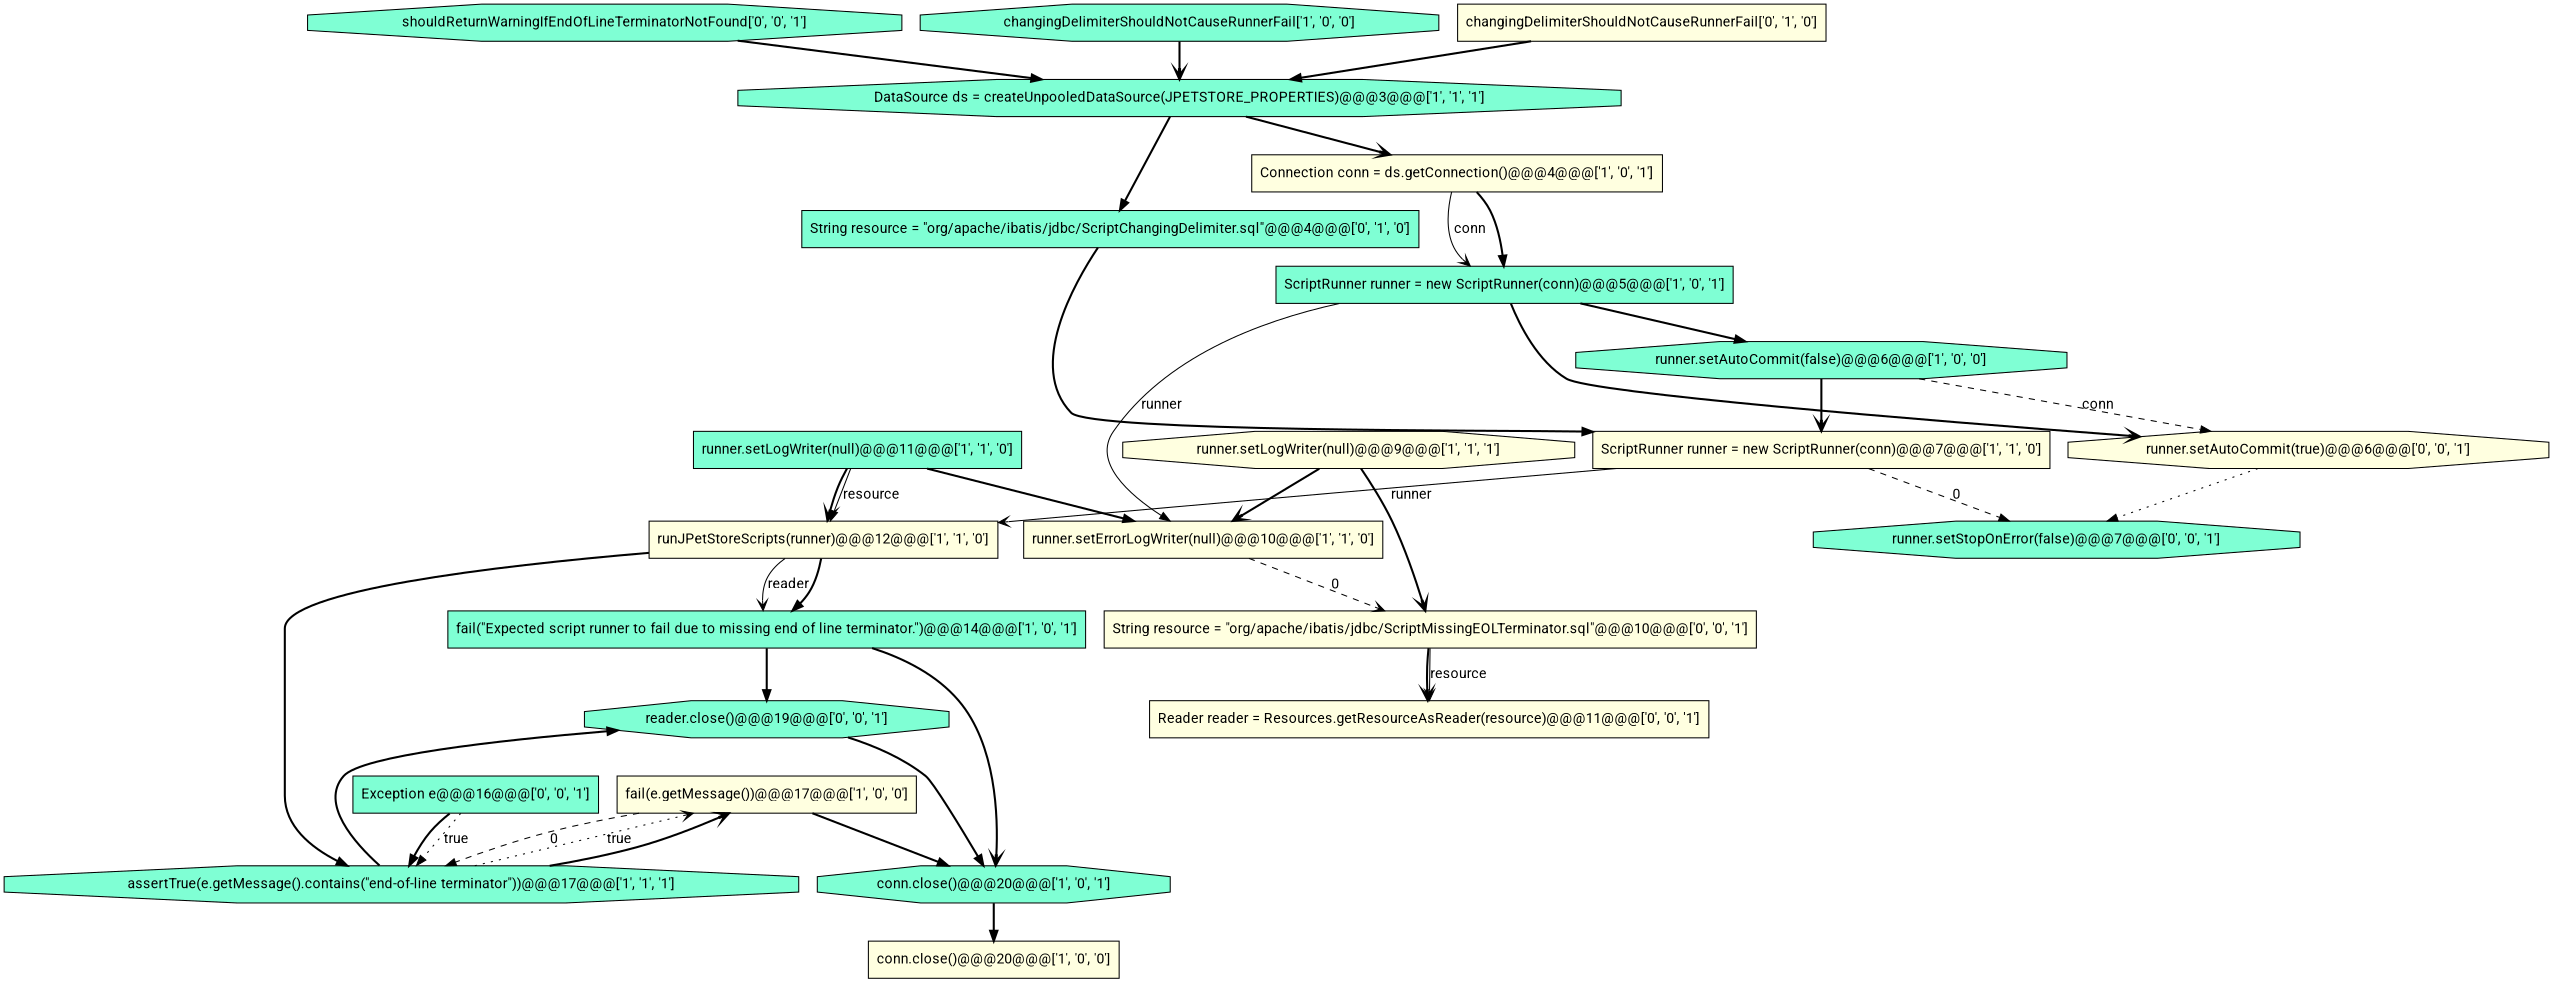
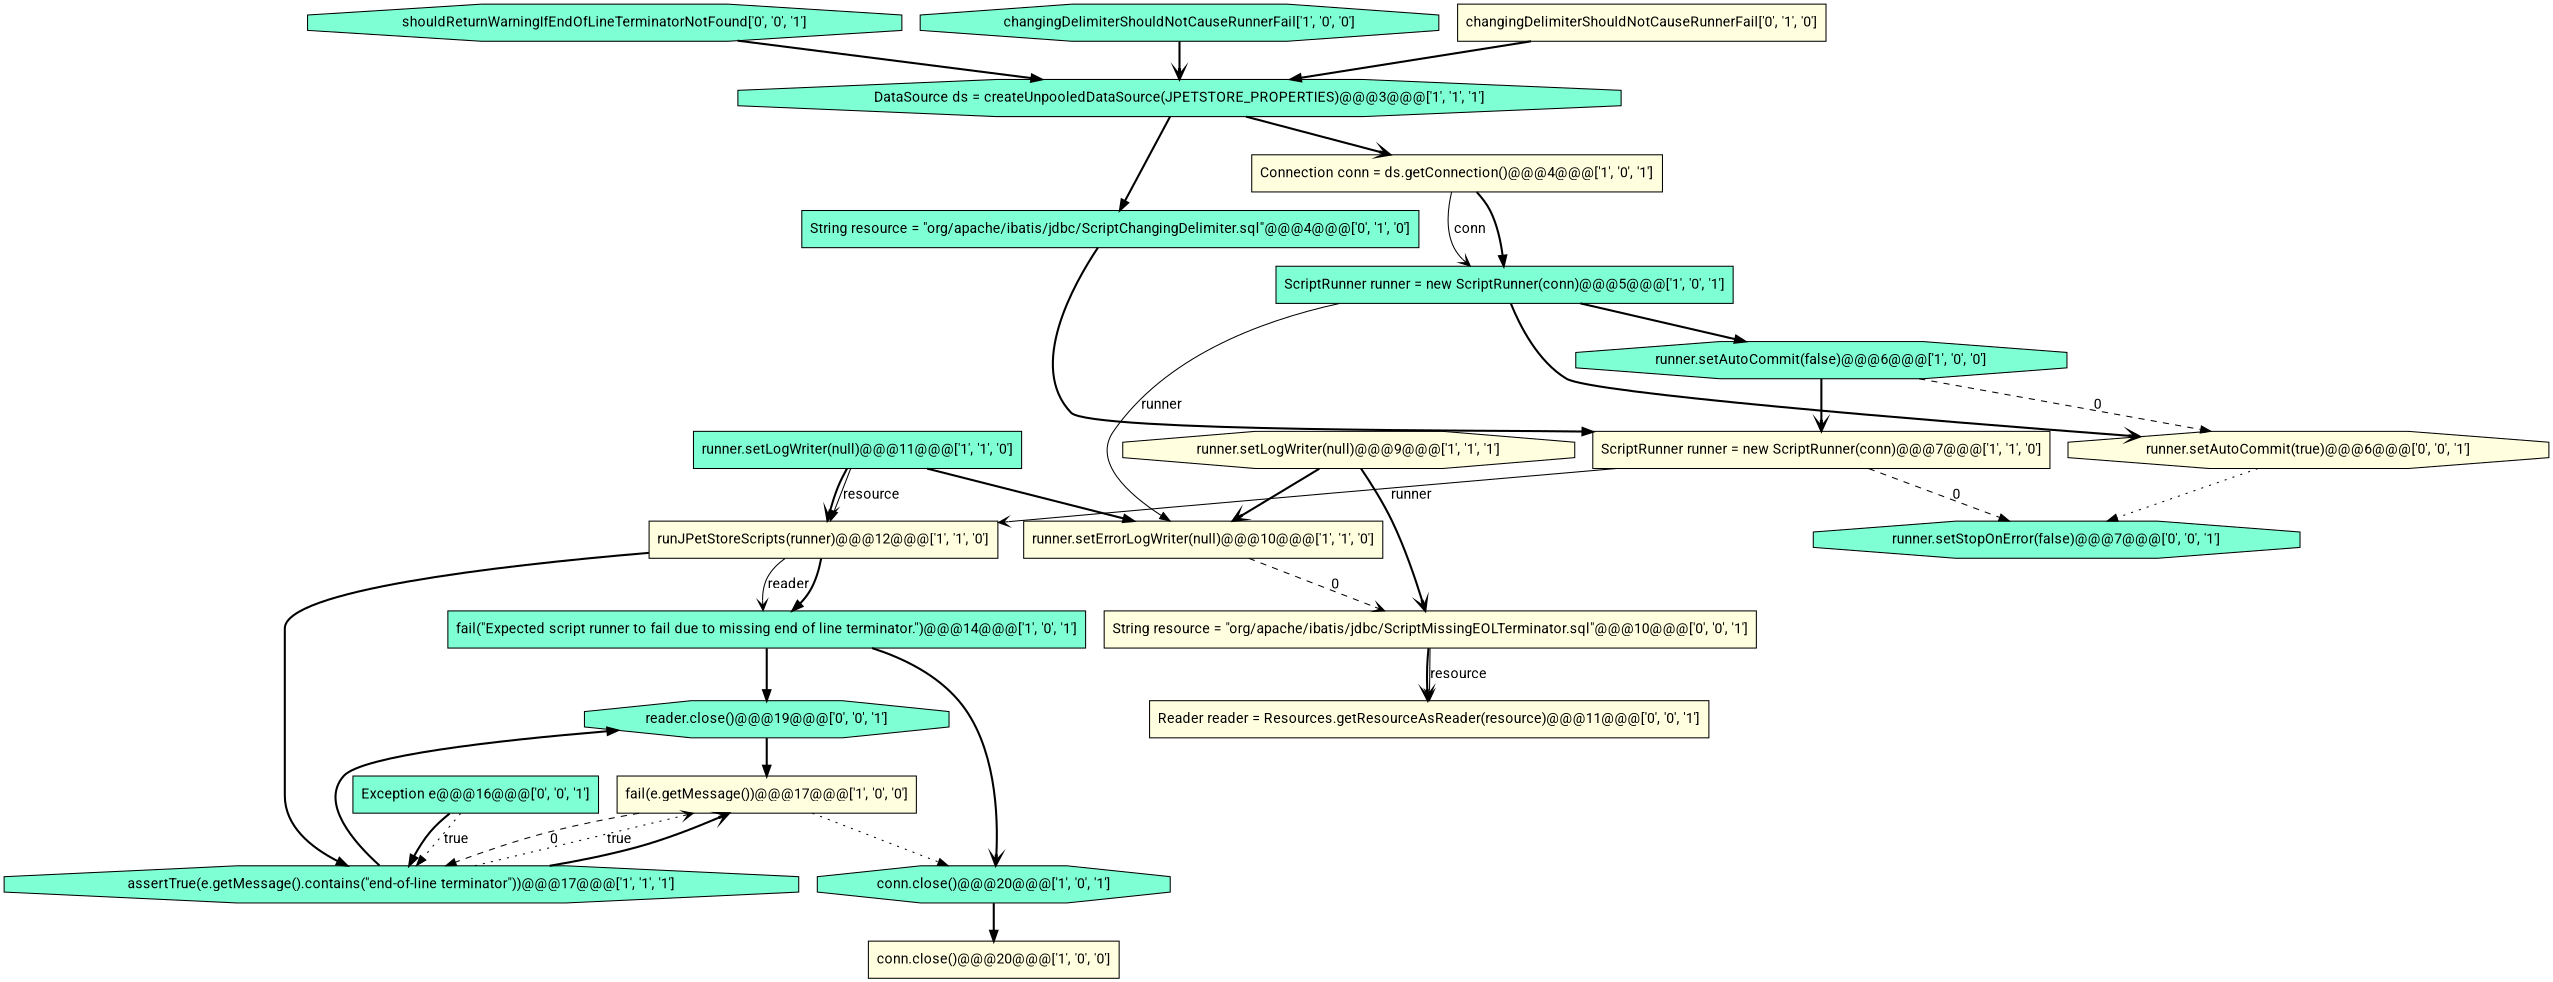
  digraph {
    fontname=Roboto
    node [fillcolor=aquamarine fontname=Roboto shape=box style=filled]
    edge [arrowhead=normal fontname=Roboto style=bold]
    n1 [fillcolor=lightyellow label="runJPetStoreScripts(runner)@@@12@@@['1', '1', '0']"]
    n2 [label="fail(\"Expected script runner to fail due to missing end of line terminator.\")@@@14@@@['1', '0', '1']"]
    n3 [label="assertTrue(e.getMessage().contains(\"end-of-line terminator\"))@@@17@@@['1', '1', '1']" shape=octagon]
    n4 [label="reader.close()@@@19@@@['0', '0', '1']" shape=octagon]
    n5 [label="conn.close()@@@20@@@['1', '0', '1']" shape=octagon]
    n6 [fillcolor=lightyellow label="fail(e.getMessage())@@@17@@@['1', '0', '0']"]
    n7 [fillcolor=lightyellow label="String resource = \"org/apache/ibatis/jdbc/ScriptMissingEOLTerminator.sql\"@@@10@@@['0', '0', '1']"]
    n8 [fillcolor=lightyellow label="Reader reader = Resources.getResourceAsReader(resource)@@@11@@@['0', '0', '1']"]
    n9 [fillcolor=lightyellow label="runner.setLogWriter(null)@@@9@@@['1', '1', '1']" shape=octagon]
    n10 [fillcolor=lightyellow label="runner.setErrorLogWriter(null)@@@10@@@['1', '1', '0']"]
    n11 [fillcolor=lightyellow label="conn.close()@@@20@@@['1', '0', '0']"]
    n12 [label="runner.setLogWriter(null)@@@11@@@['1', '1', '0']"]
    n13 [label="String resource = \"org/apache/ibatis/jdbc/ScriptChangingDelimiter.sql\"@@@4@@@['0', '1', '0']"]
    n14 [fillcolor=lightyellow label="ScriptRunner runner = new ScriptRunner(conn)@@@7@@@['1', '1', '0']"]
    n15 [label="runner.setStopOnError(false)@@@7@@@['0', '0', '1']" shape=octagon]
    n16 [label="shouldReturnWarningIfEndOfLineTerminatorNotFound['0', '0', '1']" shape=octagon]
    n17 [label="DataSource ds = createUnpooledDataSource(JPETSTORE_PROPERTIES)@@@3@@@['1', '1', '1']" shape=octagon]
    n18 [fillcolor=lightyellow label="Connection conn = ds.getConnection()@@@4@@@['1', '0', '1']"]
    n19 [label="changingDelimiterShouldNotCauseRunnerFail['1', '0', '0']" shape=octagon]
    n20 [label="ScriptRunner runner = new ScriptRunner(conn)@@@5@@@['1', '0', '1']"]
    n21 [fillcolor=lightyellow label="runner.setAutoCommit(true)@@@6@@@['0', '0', '1']" shape=octagon]
    n22 [label="runner.setAutoCommit(false)@@@6@@@['1', '0', '0']" shape=octagon]
    n23 [fillcolor=lightyellow label="changingDelimiterShouldNotCauseRunnerFail['0', '1', '0']"]
    n24 [label="Exception e@@@16@@@['0', '0', '1']"]
    n1 -> n2 [arrowhead=vee label=reader style=solid]
    n1 -> n2
    n1 -> n3
    n2 -> n4
    n2 -> n5 [arrowhead=vee]
    n3 -> n4
    n3 -> n6 [arrowhead=vee label=true style=dotted]
    n3 -> n6 [arrowhead=vee]
-   n4 -> n5
+   n4 -> n6
    n5 -> n11
    n6 -> n3 [label=0 style=dashed]
-   n6 -> n5
+   n6 -> n5 [style=dotted]
    n7 -> n8 [arrowhead=vee label=resource style=solid]
    n7 -> n8 [arrowhead=vee]
    n9 -> n7 [arrowhead=vee]
    n9 -> n10 [arrowhead=vee]
    n10 -> n7 [arrowhead=vee label=0 style=dashed]
    n12 -> n1 [label=resource style=solid]
    n12 -> n1 [arrowhead=vee]
    n12 -> n10
    n13 -> n14
    n14 -> n1 [arrowhead=vee label=runner style=solid]
    n14 -> n15 [label=0 style=dashed]
    n16 -> n17
    n17 -> n13
    n17 -> n18 [arrowhead=vee]
    n18 -> n20
    n18 -> n20 [arrowhead=vee label=conn style=solid]
    n19 -> n17 [arrowhead=vee]
    n20 -> n10 [label=runner style=solid]
    n20 -> n21 [arrowhead=vee]
    n20 -> n22
    n21 -> n15 [style=dotted]
    n22 -> n14 [arrowhead=vee]
-   n22 -> n21 [label=conn style=dashed]
+   n22 -> n21 [label=0 style=dashed]
    n23 -> n17
    n24 -> n3 [label=true style=dotted]
    n24 -> n3
  }
